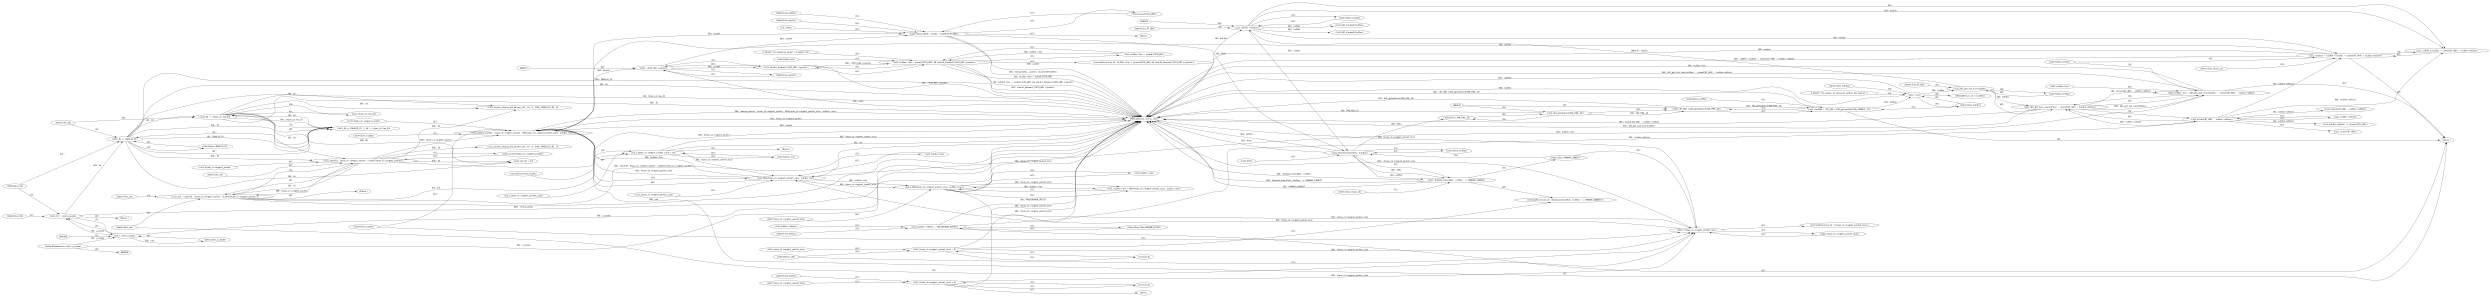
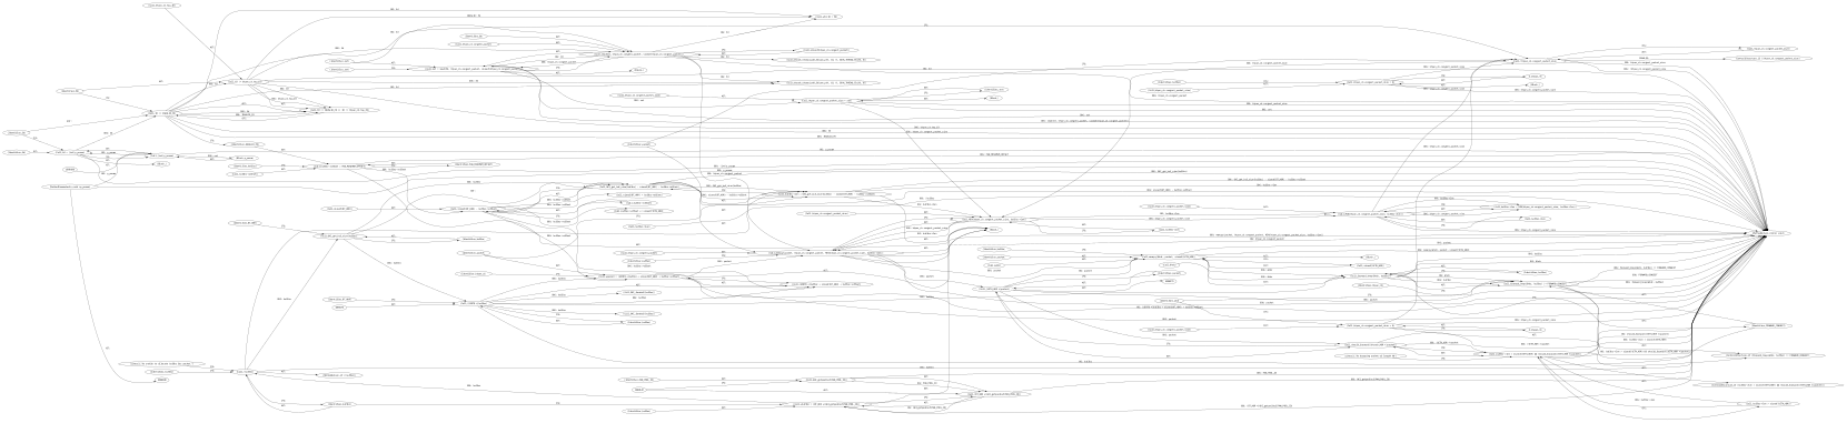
  digraph {
    fontname="IBM Plex Mono"
    rankdir=LR
    node [fontname="IBM Plex Mono"]
    edge [fontname="IBM Plex Mono"]
    n1 [label="(Call,memcpy(packet, btpan_cb.congest_packet, MIN(btpan_cb.congest_packet_size, buffer->len)))"]
    n2 [label="(Call,MIN(btpan_cb.congest_packet_size, buffer->len))"]
    n3 [label="(Call,(tETH_HDR *)packet)"]
    n4 [label="(Call,memcpy(&hdr, packet, sizeof(tETH_HDR)))"]
    n5 [label="(Block,)"]
    n6 [label="(MethodReturn,static void)"]
    n7 [label="(Call,MIN(btpan_cb.congest_packet_size, buffer->len))"]
    n8 [label="(Call,buffer->len)"]
-   n9 [label="(Call,should_forward((tETH_HDR *)packet))"]
+   n9 [label="(Call,should_forward((btsock_HDR *)packet))"]
    n10 [label="(Identifier,packet)"]
    n11 [label="(Call,forward_bnep(&hdr, buffer))"]
    n12 [label="(Block,)"]
    n13 [label="(Call,sizeof(tETH_HDR))"]
    n14 [label="(Call,*packet = (UINT8 *)buffer + sizeof(BT_HDR) + buffer->offset)"]
    n15 [label="(Call,(UINT8 *)buffer + sizeof(BT_HDR) + buffer->offset)"]
    n16 [label="(Call,(UINT8 *)buffer)"]
    n17 [label="(Identifier,buffer)"]
    n18 [label="(Call,GKI_freebuf(buffer))"]
    n19 [label="(Call,GKI_freebuf(buffer))"]
    n20 [label="(Call,forward_bnep(&hdr, buffer) != FORWARD_CONGEST)"]
    n21 [label="(Identifier,buffer)"]
    n22 [label="(Call,GKI_get_buf_size(buffer))"]
    n23 [label="(Call,GKI_get_buf_size(buffer) - sizeof(BT_HDR) - buffer->offset)"]
    n24 [label="(Identifier,buffer)"]
    n25 [label="(Call,sizeof(BT_HDR) - buffer->offset)"]
    n26 [label="(Call,buffer->len = GKI_get_buf_size(buffer) - sizeof(BT_HDR) - buffer->offset)"]
-   n27 [label="(Call,!size)"]
+   n27 [label="(Call,!buffer)"]
    n28 [label="(MethodReturn,if (!buffer))"]
    n29 [label="(Identifier,buffer)"]
-   n30 [label="(Call,*buffer = (BT_HDR *)GKI_getpoolbuf(PAN_CONGEST_ID))"]
+   n30 [label="(Call,*buffer = (BT_HDR *)GKI_getpoolbuf(PAN_POOL_ID))"]
    n31 [label="(Call,(BT_HDR *)GKI_getpoolbuf(PAN_POOL_ID))"]
    n32 [label="(Call,GKI_getpoolbuf(PAN_POOL_ID))"]
    n33 [label="(Identifier,PAN_POOL_ID)"]
    n34 [label="(Call,sizeof(BT_HDR) + buffer->offset)"]
    n35 [label="(Call,buffer->offset)"]
    n36 [label="(Call,buffer->offset += sizeof(tETH_HDR))"]
    n37 [label="(Call,buffer->offset = PAN_MINIMUM_OFFSET)"]
    n38 [label="(Identifier,PAN_MINIMUM_OFFSET)"]
    n39 [label="(Call,read(fd, btpan_cb.congest_packet, sizeof(btpan_cb.congest_packet)))"]
    n40 [label="(Call,ret = read(fd, btpan_cb.congest_packet, sizeof(btpan_cb.congest_packet)))"]
    n41 [label="(Call,btsock_thread_add_fd(pan_pth, fd, 0, SOCK_THREAD_FD_RD, 0))"]
    n42 [label="(Call,btsock_thread_add_fd(pan_pth, fd, 0, SOCK_THREAD_FD_RD, 0))"]
    n43 [label="(Call,sizeof(btpan_cb.congest_packet))"]
    n44 [label="(Call,ufd.fd = fd)"]
    n45 [label="(Call,btpan_cb.congest_packet_size = ret)"]
    n46 [label="(Block,)"]
    n47 [label="(Call,fd == INVALID_FD)"]
    n48 [label="(Call,fd != btpan_cb.tap_fd)"]
    n49 [label="(Identifier,INVALID_FD)"]
    n50 [label="(Call,fd == INVALID_FD || fd != btpan_cb.tap_fd)"]
    n51 [label="(Call,btpan_cb.tap_fd)"]
    n52 [label="(Call,fd = (int)p_param)"]
    n53 [label="(Call,(int)p_param)"]
    n54 [label="(Block,)"]
-   n55 [label="(Identifier,p_param)"]
+   n55 [label="(Block,p_param)"]
    n56 [label="(MethodParameterIn,void *p_param)"]
    1000100
    n58 [label="(Call,!btpan_cb.congest_packet_size)"]
    n59 [label="(Call,buffer->len = MIN(btpan_cb.congest_packet_size, buffer->len))"]
    n60 [label="(Call,buffer->len)"]
    n61 [label="(Call,btpan_cb.congest_packet_size)"]
    n62 [label="(ControlStructure,if (!btpan_cb.congest_packet_size))"]
    n63 [label="(Call,btpan_cb.congest_packet_size = 0)"]
    n64 [label="(Literal,0)"]
    n65 [label="(ControlStructure,if (forward_bnep(&hdr, buffer) != FORWARD_CONGEST))"]
    n66 [label="(Call,btpan_cb.congest_packet_size = 0)"]
    n67 [label="(Literal,0)"]
    n68 [label="(Block,)"]
    n69 [label="(Block,)"]
    n70 [label="(Identifier,ret)"]
    n71 [label="(Call,buffer->len > sizeof(tETH_HDR) && should_forward((tETH_HDR *)packet))"]
    n72 [label="(Call,buffer->len > sizeof(tETH_HDR))"]
    n73 [label="(ControlStructure,if (buffer->len > sizeof(tETH_HDR) && should_forward((tETH_HDR *)packet)))"]
    n74 [label="(Identifier,FORWARD_CONGEST)"]
    n75 [label="(Call,btpan_cb.congest_packet)"]
    n76 [label="(Call,btpan_cb.congest_packet_size)"]
    n77 [label="(Identifier,btpan_cb)"]
    n78 [label="(Identifier,packet)"]
    n79 [label="(Identifier,fd)"]
    n80 [label="(Call,btpan_cb.congest_packet)"]
    n81 [label="(Call,buffer->offset)"]
    n82 [label="(Identifier,buffer)"]
    n83 [label="(Identifier,BT_HDR)"]
    n84 [label="(Identifier,buffer)"]
    n85 [label="(Identifier,ret)"]
    n86 [label="(Literal,\"%s dropping packet of length %d\")"]
    n87 [label="(Identifier,buffer)"]
-   n88 [label="(Identifier,hdr)"]
    n89 [label="(Identifier,buffer)"]
    n90 [label="(Call,btpan_cb.congest_packet_size)"]
    n91 [label="(Identifier,fd)"]
    n92 [label="(Identifier,packet)"]
    n93 [label="(Literal,\"%s unable to allocate buffer for packet.\")"]
    n94 [label="(Identifier,ufd)"]
    n95 [label="(Identifier,buffer)"]
    n96 [label="(Call,&hdr)"]
    n97 [label="(Call,sizeof(BT_HDR))"]
    n98 [label="(Call,btpan_cb.congest_packet_size)"]
    n99 [label="(Call,btpan_cb.congest_packet_size)"]
    n100 [label="(Identifier,fd)"]
    n101 [label="(Identifier,BT_HDR)"]
    n102 [label="(Identifier,buffer)"]
    n103 [label="(Identifier,fd)"]
    n104 [label="(Identifier,ret)"]
    n105 [label="(Call,&hdr)"]
    n106 [label="(Call,buffer->len)"]
    n107 [label="(Identifier,btpan_cb)"]
    n108 [label="(Call,btpan_cb.congest_packet_size)"]
    n109 [label="(Identifier,packet)"]
-   n110 [label="(ControlStructure,break;)"]
    1000176
    1000142
    1000108
    1000273
    n1 -> n2 [label="CFG: "]
    n1 -> n3 [label="DDG: packet"]
    n1 -> n4 [label="DDG: packet"]
    n1 -> n5 [label="AST: "]
    n1 -> n6 [label="DDG: memcpy(packet, btpan_cb.congest_packet, MIN(btpan_cb.congest_packet_size, buffer->len))"]
    n1 -> n6 [label="DDG: btpan_cb.congest_packet"]
    n1 -> n6 [label="DDG: packet"]
    n2 -> n1 [label="AST: "]
    n2 -> n1 [label="DDG: btpan_cb.congest_packet_size"]
    n2 -> n1 [label="DDG: buffer->len"]
    n2 -> n7 [label="DDG: btpan_cb.congest_packet_size"]
    n2 -> n7 [label="DDG: buffer->len"]
    n2 -> n8 [label="CFG: "]
    n3 -> n4 [label="DDG: packet"]
-   n3 -> n6 [label="DDG: read"]
+   n3 -> n6 [label="DDG: packet"]
    n3 -> n9 [label="AST: "]
    n3 -> n9 [label="DDG: packet"]
    n3 -> n10 [label="CFG: "]
    n4 -> n6 [label="DDG: packet"]
    n4 -> n6 [label="DDG: memcpy(&hdr, packet, sizeof(tETH_HDR))"]
    n4 -> n11 [label="DDG: &hdr"]
    n4 -> n12 [label="AST: "]
    n4 -> n13 [label="CFG: "]
    n7 -> n6 [label="DDG: btpan_cb.congest_packet_size"]
    n7 -> n58 [label="DDG: btpan_cb.congest_packet_size"]
    n7 -> n59 [label="AST: "]
    n7 -> n59 [label="DDG: btpan_cb.congest_packet_size"]
    n7 -> n59 [label="DDG: buffer->len"]
    n7 -> n60 [label="CFG: "]
    n8 -> n2 [label="AST: "]
    n9 -> n3 [label="CFG: "]
    n9 -> n6 [label="DDG: (tETH_HDR *)packet"]
    n9 -> n71 [label="AST: "]
    n9 -> n71 [label="DDG: (tETH_HDR *)packet"]
    n10 -> n3 [label="AST: "]
-   n11 -> n33 [label="DDG: &hdr"]
+   n11 -> n4 [label="DDG: &hdr"]
    n11 -> n6 [label="DDG: &hdr"]
    n11 -> n6 [label="DDG: buffer"]
    n11 -> n20 [label="AST: "]
    n11 -> n20 [label="DDG: &hdr"]
    n11 -> n20 [label="DDG: buffer"]
    n11 -> n21 [label="CFG: "]
    n13 -> n4 [label="AST: "]
    n14 -> n1 [label="DDG: packet"]
    n14 -> n5 [label="AST: "]
    n14 -> n6 [label="DDG: packet"]
    n14 -> n6 [label="DDG: (UINT8 *)buffer + sizeof(BT_HDR) + buffer->offset"]
    n14 -> n15 [label="CFG: "]
    n15 -> n14 [label="AST: "]
-   n6 -> n16 [label="DDG: buffer"]
+   n16 -> n6 [label="DDG: buffer"]
    n16 -> n11 [label="DDG: buffer"]
    n16 -> n14 [label="DDG: buffer"]
    n16 -> n15 [label="AST: "]
    n16 -> n15 [label="DDG: buffer"]
    n16 -> n17 [label="CFG: "]
    n16 -> n18 [label="DDG: buffer"]
    n16 -> n19 [label="DDG: buffer"]
    n17 -> n16 [label="AST: "]
    n20 -> n6 [label="DDG: forward_bnep(&hdr, buffer) != FORWARD_CONGEST"]
    n20 -> n6 [label="DDG: FORWARD_CONGEST"]
    n20 -> n6 [label="DDG: forward_bnep(&hdr, buffer)"]
    n20 -> n65 [label="AST: "]
    n20 -> n74 [label="CFG: "]
    n21 -> n11 [label="AST: "]
-   n22 -> n16 [label="INVALID: buffer"]
+   n22 -> n16 [label="DDG: buffer"]
    n22 -> n23 [label="AST: "]
    n22 -> n23 [label="DDG: buffer"]
    n22 -> n24 [label="CFG: "]
    n23 -> n6 [label="DDG: GKI_get_buf_size(buffer)"]
    n23 -> n6 [label="DDG: sizeof(BT_HDR) - buffer->offset"]
    n23 -> n25 [label="CFG: "]
    n23 -> n26 [label="AST: "]
    n23 -> n26 [label="DDG: GKI_get_buf_size(buffer)"]
    n23 -> n26 [label="DDG: sizeof(BT_HDR) - buffer->offset"]
    n24 -> n22 [label="AST: "]
    n25 -> n14 [label="DDG: buffer->offset"]
    n25 -> n15 [label="DDG: buffer->offset"]
    n25 -> n23 [label="AST: "]
    n25 -> n23 [label="DDG: buffer->offset"]
    n25 -> n34 [label="DDG: buffer->offset"]
    n25 -> n35 [label="CFG: "]
    n25 -> n36 [label="DDG: buffer->offset"]
    n26 -> n2 [label="DDG: buffer->len"]
    n26 -> n5 [label="AST: "]
    n26 -> n6 [label="DDG: buffer->len"]
    n26 -> n6 [label="DDG: GKI_get_buf_size(buffer) - sizeof(BT_HDR) - buffer->offset"]
    n26 -> n23 [label="CFG: "]
    n27 -> n6 [label="DDG: !buffer"]
    n27 -> n6 [label="DDG: buffer"]
    n27 -> n22 [label="DDG: buffer"]
    n27 -> n28 [label="AST: "]
    n27 -> n29 [label="CFG: "]
    n29 -> n27 [label="AST: "]
    n29 -> n30 [label="CFG: "]
    n30 -> n5 [label="AST: "]
    n30 -> n6 [label="DDG: (BT_HDR *)GKI_getpoolbuf(PAN_POOL_ID)"]
    n30 -> n27 [label="DDG: buffer"]
    n30 -> n31 [label="CFG: "]
    n31 -> n6 [label="DDG: GKI_getpoolbuf(PAN_POOL_ID)"]
    n31 -> n30 [label="AST: "]
    n31 -> n30 [label="DDG: GKI_getpoolbuf(PAN_POOL_ID)"]
    n32 -> n6 [label="DDG: PAN_POOL_ID"]
    n32 -> n31 [label="AST: "]
    n32 -> n31 [label="DDG: PAN_POOL_ID"]
-   n32 -> n33 [label="CFG: "]
    n33 -> n32 [label="AST: "]
    n35 -> n25 [label="AST: "]
    n37 -> n5 [label="AST: "]
    n37 -> n6 [label="DDG: PAN_MINIMUM_OFFSET"]
    n37 -> n25 [label="DDG: buffer->offset"]
    n37 -> n38 [label="CFG: "]
    n38 -> n37 [label="AST: "]
    n39 -> n1 [label="DDG: btpan_cb.congest_packet"]
    n39 -> n6 [label="DDG: btpan_cb.congest_packet"]
    n39 -> n40 [label="AST: "]
    n39 -> n40 [label="DDG: fd"]
    n39 -> n40 [label="DDG: btpan_cb.congest_packet"]
    n39 -> n41 [label="DDG: fd"]
    n39 -> n42 [label="DDG: fd"]
    n39 -> n43 [label="CFG: "]
    n39 -> n44 [label="DDG: fd"]
    n40 -> n6 [label="DDG: read(fd, btpan_cb.congest_packet, sizeof(btpan_cb.congest_packet))"]
    n40 -> n6 [label="DDG: ret"]
    n40 -> n39 [label="CFG: "]
    n40 -> n45 [label="DDG: ret"]
    n40 -> n46 [label="AST: "]
    n43 -> n39 [label="AST: "]
    n45 -> n2 [label="DDG: btpan_cb.congest_packet_size"]
    n45 -> n6 [label="DDG: btpan_cb.congest_packet_size"]
    n45 -> n6 [label="DDG: ret"]
    n45 -> n69 [label="AST: "]
    n45 -> n70 [label="CFG: "]
    n47 -> n6 [label="DDG: INVALID_FD"]
    n47 -> n6 [label="DDG: fd"]
    n47 -> n39 [label="DDG: fd"]
    n47 -> n42 [label="DDG: fd"]
    n47 -> n44 [label="DDG: fd"]
    n47 -> n48 [label="DDG: fd"]
    n47 -> n49 [label="CFG: "]
    n47 -> n50 [label="AST: "]
    n47 -> n50 [label="DDG: fd"]
    n47 -> n50 [label="DDG: INVALID_FD"]
    n48 -> n6 [label="DDG: btpan_cb.tap_fd"]
    n48 -> n6 [label="DDG: fd"]
    n48 -> n39 [label="DDG: fd"]
    n48 -> n42 [label="DDG: fd"]
-   n48 -> n44 [label="DDG: fd"]
+   n48 -> n44 [label="INVALID: fd"]
    n48 -> n50 [label="AST: "]
    n48 -> n50 [label="DDG: fd"]
    n48 -> n50 [label="DDG: btpan_cb.tap_fd"]
-   n48 -> n51 [label="CFG: "]
-   n49 -> n47 [label="AST: "]
+   n49 -> n37 [label="AST: "]
    n50 -> n47 [label="CFG: "]
-   n50 -> n48 [label="CFG: "]
    n51 -> n48 [label="AST: "]
    n52 -> n6 [label="DDG: (int)p_param"]
    n52 -> n47 [label="DDG: fd"]
    n52 -> n53 [label="CFG: "]
    n52 -> n54 [label="AST: "]
    n53 -> n6 [label="DDG: p_param"]
    n53 -> n52 [label="AST: "]
    n53 -> n52 [label="DDG: p_param"]
    n53 -> n55 [label="DDG: ret"]
    n55 -> n53 [label="AST: "]
    n56 -> n6 [label="DDG: p_param"]
    n56 -> n53 [label="DDG: p_param"]
    n56 -> 1000100 [label="AST: "]
    n58 -> n2 [label="DDG: btpan_cb.congest_packet_size"]
    n58 -> n6 [label="DDG: btpan_cb.congest_packet_size"]
    n58 -> n6 [label="DDG: !btpan_cb.congest_packet_size"]
    n58 -> n61 [label="CFG: "]
-   n58 -> n62 [label="AST: "]
+   n58 -> n62 [label="INVALID: "]
    n59 -> n7 [label="CFG: "]
    n60 -> n7 [label="AST: "]
    n61 -> n58 [label="AST: "]
    n63 -> n6 [label="DDG: btpan_cb.congest_packet_size"]
    n63 -> n58 [label="DDG: btpan_cb.congest_packet_size"]
    n63 -> n64 [label="CFG: "]
    n63 -> n65 [label="AST: "]
    n64 -> n63 [label="AST: "]
    n66 -> n6 [label="DDG: btpan_cb.congest_packet_size"]
    n66 -> n58 [label="DDG: btpan_cb.congest_packet_size"]
    n66 -> n67 [label="CFG: "]
    n66 -> n68 [label="AST: "]
    n67 -> n66 [label="AST: "]
    n70 -> n45 [label="AST: "]
    n71 -> n6 [label="DDG: buffer->len > sizeof(tETH_HDR)"]
    n71 -> n6 [label="DDG: buffer->len > sizeof(tETH_HDR) && should_forward((tETH_HDR *)packet)"]
    n71 -> n6 [label="DDG: should_forward((tETH_HDR *)packet)"]
    n71 -> n9 [label="CFG: "]
    n71 -> n72 [label="CFG: "]
    n71 -> n73 [label="AST: "]
    n72 -> n71 [label="AST: "]
    n72 -> n71 [label="DDG: buffer->len"]
    n74 -> n11 [label="CFG: "]
-   n74 -> n58 [label="AST: "]
+   n74 -> n20 [label="AST: "]
    n75 -> n1 [label="AST: "]
    n76 -> n7 [label="AST: "]
    n77 -> n20 [label="CFG: "]
    n78 -> n1 [label="AST: "]
    n78 -> n58 [label="CFG: "]
    n79 -> n47 [label="CFG: "]
    n79 -> n48 [label="AST: "]
    n80 -> n39 [label="AST: "]
    n81 -> n37 [label="AST: "]
    n82 -> n66 [label="CFG: "]
    n83 -> n22 [label="CFG: "]
    n84 -> n37 [label="CFG: "]
    n85 -> n40 [label="AST: "]
    n85 -> n58 [label="CFG: "]
    n86 -> n71 [label="CFG: "]
    n87 -> n4 [label="CFG: "]
-   n88 -> n71 [label="CFG: "]
    n89 -> n27 [label="CFG: "]
    n90 -> n63 [label="AST: "]
    n91 -> n52 [label="AST: "]
    n92 -> n4 [label="AST: "]
    n93 -> n27 [label="CFG: "]
-   n94 -> n58 [label="CFG: "]
+   n94 -> n20 [label="CFG: "]
    n94 -> n63 [label="CFG: "]
    n95 -> n1 [label="CFG: "]
    n96 -> n4 [label="AST: "]
-   n25 -> n97 [label="AST: "]
+   n97 -> n25 [label="AST: "]
    n98 -> n66 [label="AST: "]
    n99 -> n2 [label="AST: "]
    n100 -> n39 [label="AST: "]
    n101 -> n16 [label="CFG: "]
    n102 -> n30 [label="AST: "]
    n103 -> n47 [label="AST: "]
    n103 -> n52 [label="CFG: "]
    n104 -> n40 [label="CFG: "]
    n105 -> n11 [label="AST: "]
    n106 -> n26 [label="AST: "]
    n107 -> n14 [label="CFG: "]
    n108 -> n45 [label="AST: "]
    n109 -> n14 [label="AST: "]
    n109 -> n26 [label="CFG: "]
-   n110 -> n45 [label="CFG: "]
    1000176 -> n16 [label="AST: "]
    1000142 -> n31 [label="AST: "]
    1000142 -> n32 [label="CFG: "]
    1000108 -> n53 [label="AST: "]
-   1000273 -> n3 [label="AST: "]
+   n3 -> 1000273 [label="AST: "]
  }
